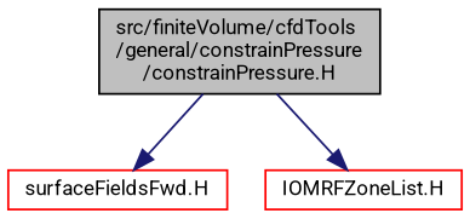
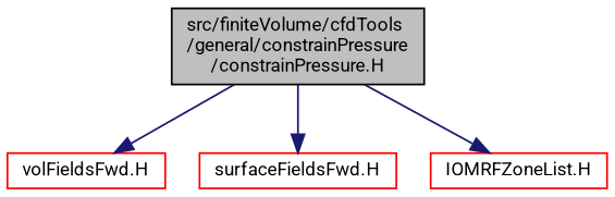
  digraph {
    fontname=Roboto
    node [color=red fontname=Roboto fontsize=10 shape=record]
    edge [color=midnightblue fontname=Roboto fontsize=10 labelfontname=Helvetica labelfontsize=10 style=solid]
    n1 [color=black fillcolor=grey75 fontcolor=black height=0.2 label="src/finiteVolume/cfdTools\l/general/constrainPressure\l/constrainPressure.H" style=filled width=0.4]
+   n2 [height=0.2 label="volFieldsFwd.H" width=0.4]
    n3 [height=0.2 label="surfaceFieldsFwd.H" width=0.4]
    n4 [height=0.2 label="IOMRFZoneList.H" width=0.4]
+   n1 -> n2
    n1 -> n3
    n1 -> n4
  }
